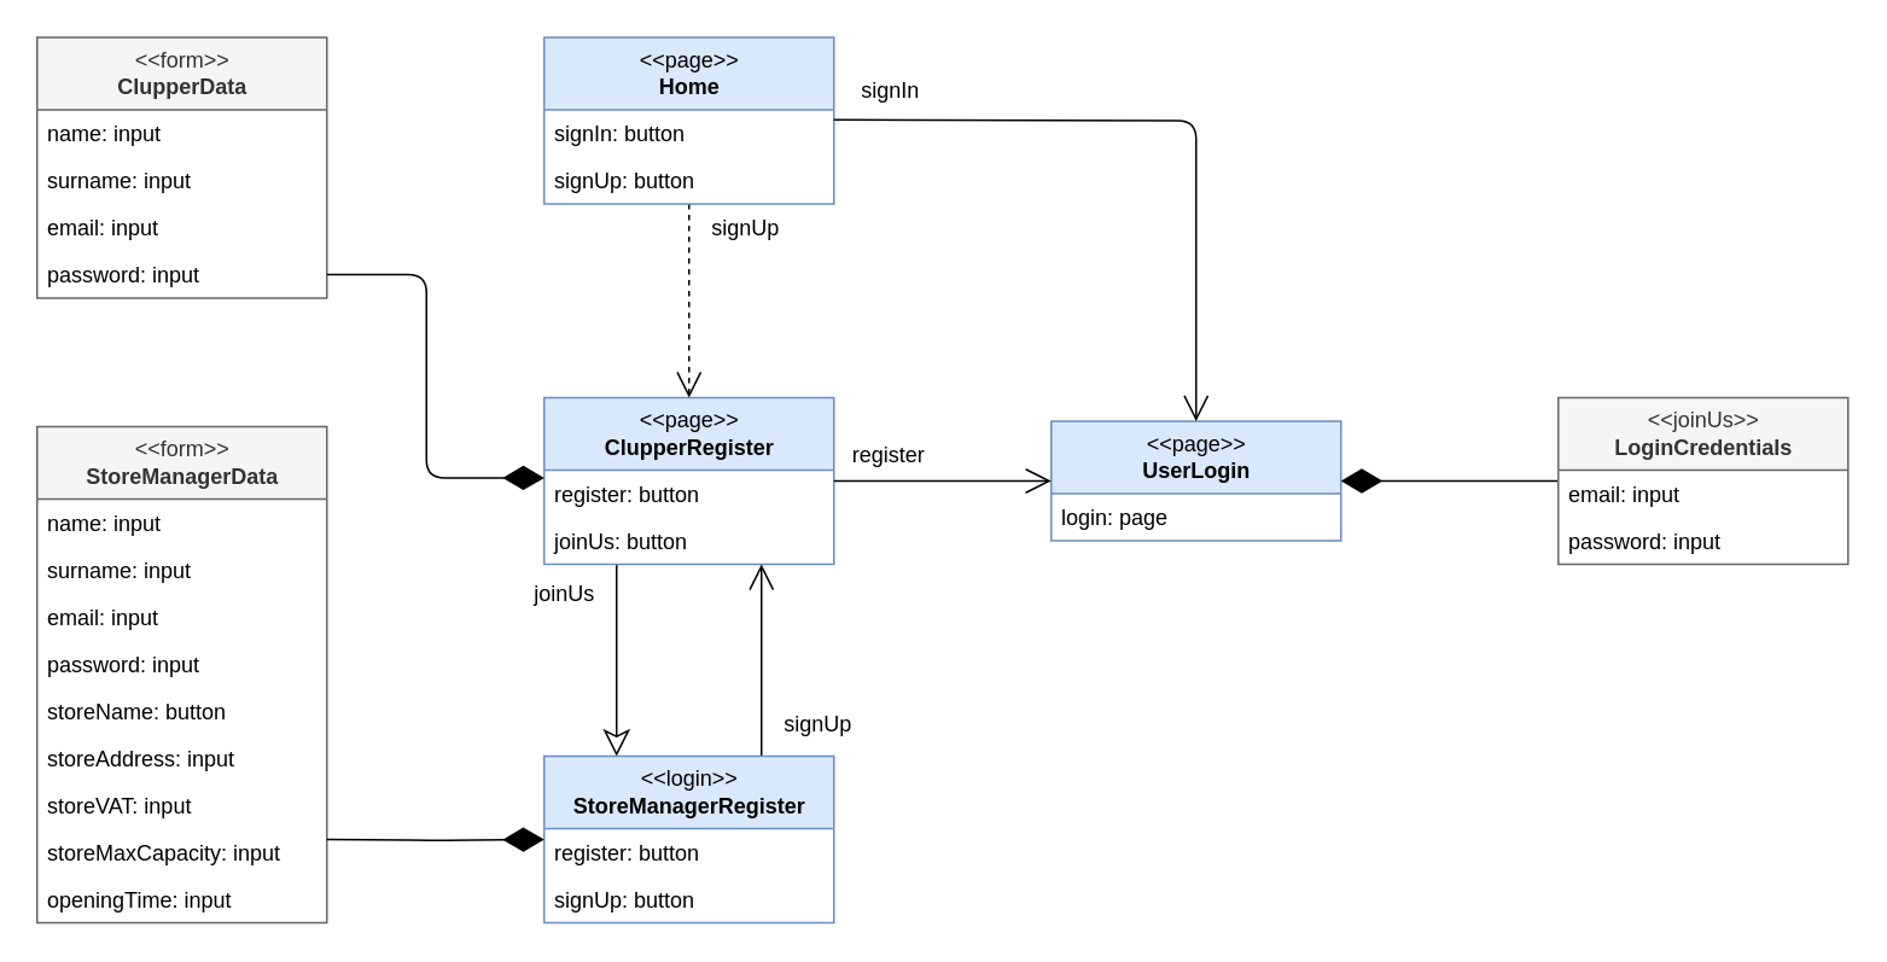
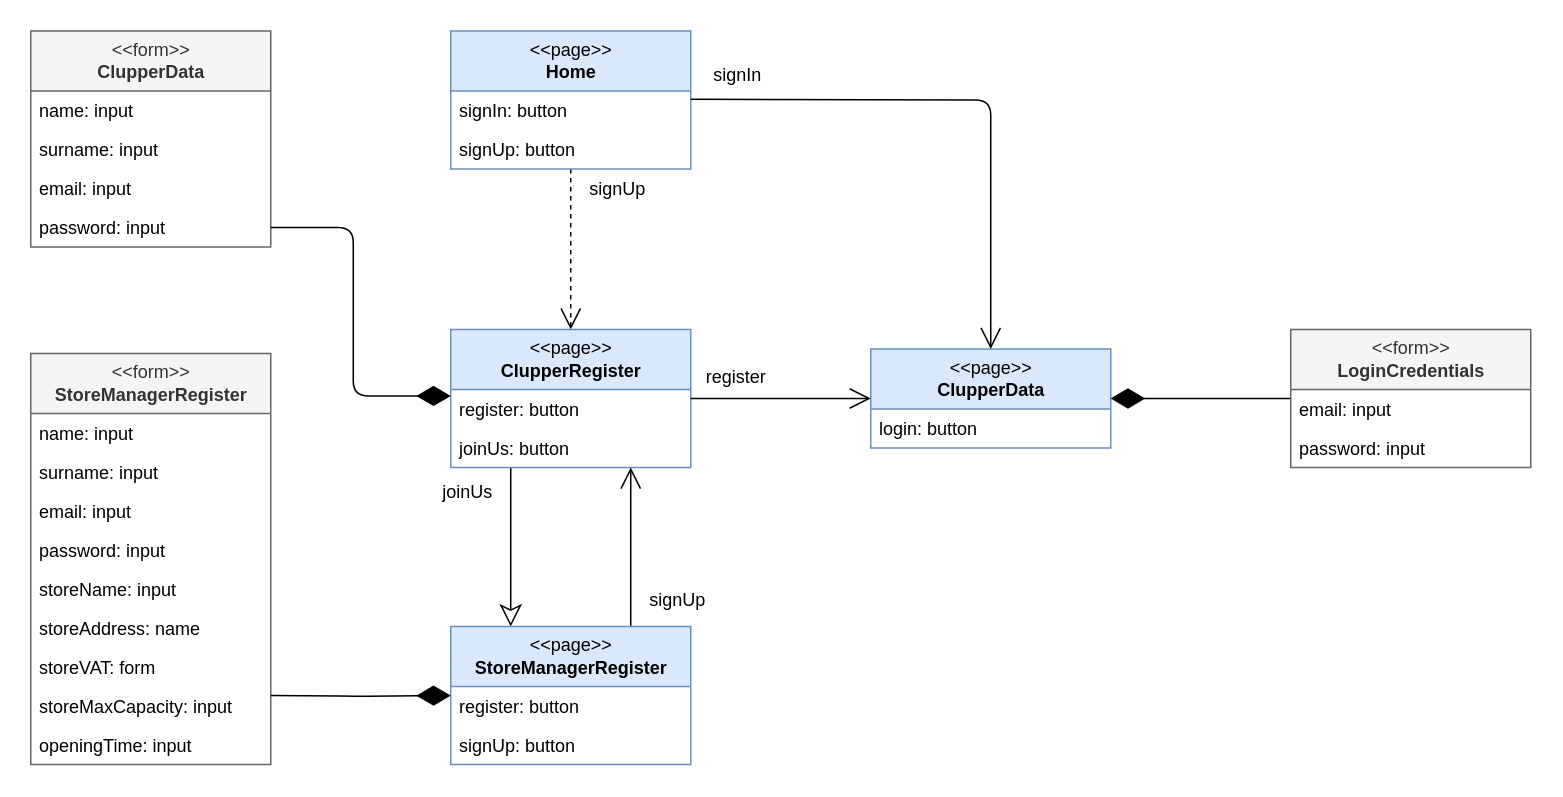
  <mxCell id="0" value="" />
  <mxCell id="1" parent="0" />
  <mxCell id="2" style="edgeStyle=orthogonalEdgeStyle;orthogonalLoop=1;jettySize=auto;html=1;exitX=0.5;exitY=1;exitDx=0;exitDy=0;entryX=0.5;entryY=0;entryDx=0;entryDy=0;endArrow=open;endFill=0;endSize=12;dashed=1;" parent="1" source="4" target="9" edge="1"><mxGeometry relative="1" as="geometry" /></mxCell>
  <mxCell id="3" value="signUp" style="edgeLabel;html=1;align=center;verticalAlign=middle;resizable=0;points=[];fontSize=12;" parent="2" vertex="1" connectable="0"><mxGeometry x="-0.702" y="2" relative="1" as="geometry"><mxPoint x="28" y="-2.86" as="offset" /></mxGeometry></mxCell>
  <mxCell id="4" value="&amp;lt;&amp;lt;page&amp;gt;&amp;gt;&lt;br&gt;&lt;b&gt;Home&lt;/b&gt;" style="swimlane;fontStyle=0;childLayout=stackLayout;horizontal=1;startSize=40;fillColor=#dae8fc;horizontalStack=0;resizeParent=1;resizeParentMax=0;resizeLast=0;collapsible=1;marginBottom=0;html=1;strokeColor=#6c8ebf;" parent="1" vertex="1"><mxGeometry x="300" y="20" width="160" height="92" as="geometry" /></mxCell>
  <mxCell id="5" value="signIn: button" style="text;strokeColor=none;fillColor=none;align=left;verticalAlign=top;spacingLeft=4;spacingRight=4;overflow=hidden;rotatable=0;points=[[0,0.5],[1,0.5]];portConstraint=eastwest;" parent="4" vertex="1"><mxGeometry y="40" width="160" height="26" as="geometry" /></mxCell>
  <mxCell id="6" value="signUp: button&#10;" style="text;strokeColor=none;fillColor=none;align=left;verticalAlign=top;spacingLeft=4;spacingRight=4;overflow=hidden;rotatable=0;points=[[0,0.5],[1,0.5]];portConstraint=eastwest;spacing=2;" parent="4" vertex="1"><mxGeometry y="66" width="160" height="26" as="geometry" /></mxCell>
  <mxCell id="7" style="edgeStyle=orthogonalEdgeStyle;orthogonalLoop=1;jettySize=auto;html=1;exitX=0.25;exitY=1;exitDx=0;exitDy=0;entryX=0.25;entryY=0;entryDx=0;entryDy=0;endArrow=classic;endFill=0;endSize=12;" parent="1" source="9" target="14" edge="1"><mxGeometry relative="1" as="geometry" /></mxCell>
  <mxCell id="8" value="joinUs" style="edgeLabel;html=1;align=center;verticalAlign=middle;resizable=0;points=[];fontSize=12;" parent="7" vertex="1" connectable="0"><mxGeometry x="-0.707" y="-1" relative="1" as="geometry"><mxPoint x="-29" y="0.14" as="offset" /></mxGeometry></mxCell>
  <mxCell id="9" value="&amp;lt;&amp;lt;page&amp;gt;&amp;gt;&lt;br&gt;&lt;b&gt;ClupperRegister&lt;/b&gt;" style="swimlane;fontStyle=0;childLayout=stackLayout;horizontal=1;startSize=40;fillColor=#dae8fc;horizontalStack=0;resizeParent=1;resizeParentMax=0;resizeLast=0;collapsible=1;marginBottom=0;html=1;spacingBottom=0;strokeColor=#6c8ebf;" parent="1" vertex="1"><mxGeometry x="300" y="219" width="160" height="92" as="geometry" /></mxCell>
  <mxCell id="10" value="register: button" style="text;strokeColor=none;fillColor=none;align=left;verticalAlign=top;spacingLeft=4;spacingRight=4;overflow=hidden;rotatable=0;points=[[0,0.5],[1,0.5]];portConstraint=eastwest;" parent="9" vertex="1"><mxGeometry y="40" width="160" height="26" as="geometry" /></mxCell>
  <mxCell id="11" value="joinUs: button&#10;" style="text;strokeColor=none;fillColor=none;align=left;verticalAlign=top;spacingLeft=4;spacingRight=4;overflow=hidden;rotatable=0;points=[[0,0.5],[1,0.5]];portConstraint=eastwest;spacing=2;" parent="9" vertex="1"><mxGeometry y="66" width="160" height="26" as="geometry" /></mxCell>
  <mxCell id="12" style="edgeStyle=orthogonalEdgeStyle;orthogonalLoop=1;jettySize=auto;html=1;exitX=0.75;exitY=0;exitDx=0;exitDy=0;endArrow=open;endFill=0;endSize=12;" parent="1" source="14" edge="1"><mxGeometry relative="1" as="geometry"><mxPoint x="420" y="311" as="targetPoint" /></mxGeometry></mxCell>
  <mxCell id="13" value="signUp" style="edgeLabel;html=1;align=center;verticalAlign=middle;resizable=0;points=[];fontSize=12;" parent="12" vertex="1" connectable="0"><mxGeometry x="0.537" y="-2" relative="1" as="geometry"><mxPoint x="28" y="64.38" as="offset" /></mxGeometry></mxCell>
- <mxCell id="14" value="&amp;lt;&amp;lt;login&amp;gt;&amp;gt;&lt;br&gt;&lt;b&gt;StoreManagerRegister&lt;/b&gt;" style="swimlane;fontStyle=0;childLayout=stackLayout;horizontal=1;startSize=40;fillColor=#dae8fc;horizontalStack=0;resizeParent=1;resizeParentMax=0;resizeLast=0;collapsible=1;marginBottom=0;html=1;strokeColor=#6c8ebf;" parent="1" vertex="1"><mxGeometry x="300" y="417" width="160" height="92" as="geometry" /></mxCell>
+ <mxCell id="14" value="&amp;lt;&amp;lt;page&amp;gt;&amp;gt;&lt;br&gt;&lt;b&gt;StoreManagerRegister&lt;/b&gt;" style="swimlane;fontStyle=0;childLayout=stackLayout;horizontal=1;startSize=40;fillColor=#dae8fc;horizontalStack=0;resizeParent=1;resizeParentMax=0;resizeLast=0;collapsible=1;marginBottom=0;html=1;strokeColor=#6c8ebf;" parent="1" vertex="1"><mxGeometry x="300" y="417" width="160" height="92" as="geometry" /></mxCell>
  <mxCell id="15" value="register: button" style="text;strokeColor=none;fillColor=none;align=left;verticalAlign=top;spacingLeft=4;spacingRight=4;overflow=hidden;rotatable=0;points=[[0,0.5],[1,0.5]];portConstraint=eastwest;" parent="14" vertex="1"><mxGeometry y="40" width="160" height="26" as="geometry" /></mxCell>
  <mxCell id="16" value="signUp: button&#10;" style="text;strokeColor=none;fillColor=none;align=left;verticalAlign=top;spacingLeft=4;spacingRight=4;overflow=hidden;rotatable=0;points=[[0,0.5],[1,0.5]];portConstraint=eastwest;spacing=2;" parent="14" vertex="1"><mxGeometry y="66" width="160" height="26" as="geometry" /></mxCell>
  <mxCell id="17" value="&amp;lt;&amp;lt;form&amp;gt;&amp;gt;&lt;br&gt;&lt;b&gt;ClupperData&lt;/b&gt;" style="swimlane;fontStyle=0;childLayout=stackLayout;horizontal=1;startSize=40;fillColor=#f5f5f5;horizontalStack=0;resizeParent=1;resizeParentMax=0;resizeLast=0;collapsible=1;marginBottom=0;html=1;strokeColor=#666666;fontColor=#333333;" parent="1" vertex="1"><mxGeometry x="20" y="20" width="160" height="144" as="geometry" /></mxCell>
  <mxCell id="18" value="name: input" style="text;strokeColor=none;fillColor=none;align=left;verticalAlign=middle;spacingLeft=4;spacingRight=4;overflow=hidden;rotatable=0;points=[[0,0.5],[1,0.5]];portConstraint=eastwest;" parent="17" vertex="1"><mxGeometry y="40" width="160" height="26" as="geometry" /></mxCell>
  <mxCell id="19" value="surname: input" style="text;strokeColor=none;fillColor=none;align=left;verticalAlign=top;spacingLeft=4;spacingRight=4;overflow=hidden;rotatable=0;points=[[0,0.5],[1,0.5]];portConstraint=eastwest;spacing=2;" parent="17" vertex="1"><mxGeometry y="66" width="160" height="26" as="geometry" /></mxCell>
  <mxCell id="20" value="email: input" style="text;strokeColor=none;fillColor=none;align=left;verticalAlign=top;spacingLeft=4;spacingRight=4;overflow=hidden;rotatable=0;points=[[0,0.5],[1,0.5]];portConstraint=eastwest;spacing=2;" parent="17" vertex="1"><mxGeometry y="92" width="160" height="26" as="geometry" /></mxCell>
  <mxCell id="21" value="password: input" style="text;strokeColor=none;fillColor=none;align=left;verticalAlign=top;spacingLeft=4;spacingRight=4;overflow=hidden;rotatable=0;points=[[0,0.5],[1,0.5]];portConstraint=eastwest;spacing=2;" parent="17" vertex="1"><mxGeometry y="118" width="160" height="26" as="geometry" /></mxCell>
- <mxCell id="22" value="&amp;lt;&amp;lt;form&amp;gt;&amp;gt;&lt;br&gt;&lt;b&gt;StoreManagerData&lt;/b&gt;" style="swimlane;fontStyle=0;childLayout=stackLayout;horizontal=1;startSize=40;fillColor=#f5f5f5;horizontalStack=0;resizeParent=1;resizeParentMax=0;resizeLast=0;collapsible=1;marginBottom=0;html=1;strokeColor=#666666;fontColor=#333333;" parent="1" vertex="1"><mxGeometry x="20" y="235" width="160" height="274" as="geometry" /></mxCell>
+ <mxCell id="22" value="&amp;lt;&amp;lt;form&amp;gt;&amp;gt;&lt;br&gt;&lt;b&gt;StoreManagerRegister&lt;/b&gt;" style="swimlane;fontStyle=0;childLayout=stackLayout;horizontal=1;startSize=40;fillColor=#f5f5f5;horizontalStack=0;resizeParent=1;resizeParentMax=0;resizeLast=0;collapsible=1;marginBottom=0;html=1;strokeColor=#666666;fontColor=#333333;" parent="1" vertex="1"><mxGeometry x="20" y="235" width="160" height="274" as="geometry" /></mxCell>
  <mxCell id="23" value="name: input" style="text;strokeColor=none;fillColor=none;align=left;verticalAlign=top;spacingLeft=4;spacingRight=4;overflow=hidden;rotatable=0;points=[[0,0.5],[1,0.5]];portConstraint=eastwest;" parent="22" vertex="1"><mxGeometry y="40" width="160" height="26" as="geometry" /></mxCell>
  <mxCell id="24" value="surname: input" style="text;strokeColor=none;fillColor=none;align=left;verticalAlign=top;spacingLeft=4;spacingRight=4;overflow=hidden;rotatable=0;points=[[0,0.5],[1,0.5]];portConstraint=eastwest;spacing=2;" parent="22" vertex="1"><mxGeometry y="66" width="160" height="26" as="geometry" /></mxCell>
  <mxCell id="25" value="email: input" style="text;strokeColor=none;fillColor=none;align=left;verticalAlign=top;spacingLeft=4;spacingRight=4;overflow=hidden;rotatable=0;points=[[0,0.5],[1,0.5]];portConstraint=eastwest;spacing=2;" parent="22" vertex="1"><mxGeometry y="92" width="160" height="26" as="geometry" /></mxCell>
  <mxCell id="26" value="password: input" style="text;strokeColor=none;fillColor=none;align=left;verticalAlign=top;spacingLeft=4;spacingRight=4;overflow=hidden;rotatable=0;points=[[0,0.5],[1,0.5]];portConstraint=eastwest;spacing=2;" parent="22" vertex="1"><mxGeometry y="118" width="160" height="26" as="geometry" /></mxCell>
- <mxCell id="27" value="storeName: button" style="text;strokeColor=none;fillColor=none;align=left;verticalAlign=top;spacingLeft=4;spacingRight=4;overflow=hidden;rotatable=0;points=[[0,0.5],[1,0.5]];portConstraint=eastwest;spacing=2;" parent="22" vertex="1"><mxGeometry y="144" width="160" height="26" as="geometry" /></mxCell>
- <mxCell id="28" value="storeAddress: input" style="text;strokeColor=none;fillColor=none;align=left;verticalAlign=top;spacingLeft=4;spacingRight=4;overflow=hidden;rotatable=0;points=[[0,0.5],[1,0.5]];portConstraint=eastwest;spacing=2;" parent="22" vertex="1"><mxGeometry y="170" width="160" height="26" as="geometry" /></mxCell>
- <mxCell id="29" value="storeVAT: input" style="text;strokeColor=none;fillColor=none;align=left;verticalAlign=top;spacingLeft=4;spacingRight=4;overflow=hidden;rotatable=0;points=[[0,0.5],[1,0.5]];portConstraint=eastwest;spacing=2;" parent="22" vertex="1"><mxGeometry y="196" width="160" height="26" as="geometry" /></mxCell>
+ <mxCell id="27" value="storeName: input" style="text;strokeColor=none;fillColor=none;align=left;verticalAlign=top;spacingLeft=4;spacingRight=4;overflow=hidden;rotatable=0;points=[[0,0.5],[1,0.5]];portConstraint=eastwest;spacing=2;" parent="22" vertex="1"><mxGeometry y="144" width="160" height="26" as="geometry" /></mxCell>
+ <mxCell id="28" value="storeAddress: name" style="text;strokeColor=none;fillColor=none;align=left;verticalAlign=top;spacingLeft=4;spacingRight=4;overflow=hidden;rotatable=0;points=[[0,0.5],[1,0.5]];portConstraint=eastwest;spacing=2;" parent="22" vertex="1"><mxGeometry y="170" width="160" height="26" as="geometry" /></mxCell>
+ <mxCell id="29" value="storeVAT: form" style="text;strokeColor=none;fillColor=none;align=left;verticalAlign=top;spacingLeft=4;spacingRight=4;overflow=hidden;rotatable=0;points=[[0,0.5],[1,0.5]];portConstraint=eastwest;spacing=2;" parent="22" vertex="1"><mxGeometry y="196" width="160" height="26" as="geometry" /></mxCell>
  <mxCell id="30" value="storeMaxCapacity: input" style="text;strokeColor=none;fillColor=none;align=left;verticalAlign=top;spacingLeft=4;spacingRight=4;overflow=hidden;rotatable=0;points=[[0,0.5],[1,0.5]];portConstraint=eastwest;" parent="22" vertex="1"><mxGeometry y="222" width="160" height="26" as="geometry" /></mxCell>
  <mxCell id="31" value="openingTime: input" style="text;strokeColor=none;fillColor=none;align=left;verticalAlign=top;spacingLeft=4;spacingRight=4;overflow=hidden;rotatable=0;points=[[0,0.5],[1,0.5]];portConstraint=eastwest;" parent="22" vertex="1"><mxGeometry y="248" width="160" height="26" as="geometry" /></mxCell>
- <mxCell id="32" value="&amp;lt;&amp;lt;page&amp;gt;&amp;gt;&lt;br&gt;&lt;b&gt;UserLogin&lt;/b&gt;" style="swimlane;fontStyle=0;childLayout=stackLayout;horizontal=1;startSize=40;fillColor=#dae8fc;horizontalStack=0;resizeParent=1;resizeParentMax=0;resizeLast=0;collapsible=1;marginBottom=0;html=1;spacingBottom=0;strokeColor=#6c8ebf;" parent="1" vertex="1"><mxGeometry x="580" y="232" width="160" height="66" as="geometry" /></mxCell>
- <mxCell id="33" value="login: page" style="text;strokeColor=none;fillColor=none;align=left;verticalAlign=top;spacingLeft=4;spacingRight=4;overflow=hidden;rotatable=0;points=[[0,0.5],[1,0.5]];portConstraint=eastwest;" parent="32" vertex="1"><mxGeometry y="40" width="160" height="26" as="geometry" /></mxCell>
+ <mxCell id="32" value="&amp;lt;&amp;lt;page&amp;gt;&amp;gt;&lt;br&gt;&lt;b&gt;ClupperData&lt;/b&gt;" style="swimlane;fontStyle=0;childLayout=stackLayout;horizontal=1;startSize=40;fillColor=#dae8fc;horizontalStack=0;resizeParent=1;resizeParentMax=0;resizeLast=0;collapsible=1;marginBottom=0;html=1;spacingBottom=0;strokeColor=#6c8ebf;" parent="1" vertex="1"><mxGeometry x="580" y="232" width="160" height="66" as="geometry" /></mxCell>
+ <mxCell id="33" value="login: button" style="text;strokeColor=none;fillColor=none;align=left;verticalAlign=top;spacingLeft=4;spacingRight=4;overflow=hidden;rotatable=0;points=[[0,0.5],[1,0.5]];portConstraint=eastwest;" parent="32" vertex="1"><mxGeometry y="40" width="160" height="26" as="geometry" /></mxCell>
  <mxCell id="34" value="" style="endArrow=open;endFill=1;endSize=12;html=1;entryX=0;entryY=0.5;entryDx=0;entryDy=0;" parent="1" target="32" edge="1"><mxGeometry width="160" relative="1" as="geometry"><mxPoint x="460" y="265" as="sourcePoint" /><mxPoint x="579" y="272" as="targetPoint" /></mxGeometry></mxCell>
  <mxCell id="35" value="register" style="edgeLabel;html=1;align=center;verticalAlign=middle;resizable=0;points=[];fontSize=12;" parent="34" vertex="1" connectable="0"><mxGeometry x="-0.326" y="1" relative="1" as="geometry"><mxPoint x="-10.69" y="-14" as="offset" /></mxGeometry></mxCell>
  <mxCell id="36" value="" style="endArrow=open;endFill=1;endSize=12;html=1;entryX=0.5;entryY=0;entryDx=0;entryDy=0;" parent="1" target="32" edge="1"><mxGeometry width="160" relative="1" as="geometry"><mxPoint x="460" y="65.58" as="sourcePoint" /><mxPoint x="580" y="65.58" as="targetPoint" /><Array as="points"><mxPoint x="660" y="66" /></Array></mxGeometry></mxCell>
  <mxCell id="37" value="signIn" style="edgeLabel;html=1;align=center;verticalAlign=middle;resizable=0;points=[];fontSize=12;" parent="36" vertex="1" connectable="0"><mxGeometry x="0.137" y="1" relative="1" as="geometry"><mxPoint x="-171" y="-24.28" as="offset" /></mxGeometry></mxCell>
  <mxCell id="38" style="edgeStyle=orthogonalEdgeStyle;orthogonalLoop=1;jettySize=auto;html=1;exitX=0;exitY=0.5;exitDx=0;exitDy=0;entryX=1;entryY=0.5;entryDx=0;entryDy=0;endArrow=diamondThin;endFill=1;endSize=20;" parent="1" source="39" target="32" edge="1"><mxGeometry relative="1" as="geometry" /></mxCell>
- <mxCell id="39" value="&amp;lt;&amp;lt;joinUs&amp;gt;&amp;gt;&lt;br&gt;&lt;b&gt;LoginCredentials&lt;/b&gt;" style="swimlane;fontStyle=0;childLayout=stackLayout;horizontal=1;startSize=40;fillColor=#f5f5f5;horizontalStack=0;resizeParent=1;resizeParentMax=0;resizeLast=0;collapsible=1;marginBottom=0;html=1;strokeColor=#666666;fontColor=#333333;" parent="1" vertex="1"><mxGeometry x="860" y="219" width="160" height="92" as="geometry" /></mxCell>
+ <mxCell id="39" value="&amp;lt;&amp;lt;form&amp;gt;&amp;gt;&lt;br&gt;&lt;b&gt;LoginCredentials&lt;/b&gt;" style="swimlane;fontStyle=0;childLayout=stackLayout;horizontal=1;startSize=40;fillColor=#f5f5f5;horizontalStack=0;resizeParent=1;resizeParentMax=0;resizeLast=0;collapsible=1;marginBottom=0;html=1;strokeColor=#666666;fontColor=#333333;" parent="1" vertex="1"><mxGeometry x="860" y="219" width="160" height="92" as="geometry" /></mxCell>
  <mxCell id="40" value="email: input" style="text;strokeColor=none;fillColor=none;align=left;verticalAlign=top;spacingLeft=4;spacingRight=4;overflow=hidden;rotatable=0;points=[[0,0.5],[1,0.5]];portConstraint=eastwest;spacing=2;" parent="39" vertex="1"><mxGeometry y="40" width="160" height="26" as="geometry" /></mxCell>
  <mxCell id="41" value="password: input" style="text;strokeColor=none;fillColor=none;align=left;verticalAlign=top;spacingLeft=4;spacingRight=4;overflow=hidden;rotatable=0;points=[[0,0.5],[1,0.5]];portConstraint=eastwest;spacing=2;" parent="39" vertex="1"><mxGeometry y="66" width="160" height="26" as="geometry" /></mxCell>
  <mxCell id="42" style="edgeStyle=orthogonalEdgeStyle;orthogonalLoop=1;jettySize=auto;html=1;entryX=0;entryY=0.232;entryDx=0;entryDy=0;endArrow=diamondThin;endFill=1;endSize=20;entryPerimeter=0;" parent="1" target="15" edge="1"><mxGeometry relative="1" as="geometry"><mxPoint x="180" y="463" as="sourcePoint" /></mxGeometry></mxCell>
  <mxCell id="43" style="edgeStyle=orthogonalEdgeStyle;orthogonalLoop=1;jettySize=auto;html=1;exitX=1;exitY=0.5;exitDx=0;exitDy=0;endArrow=diamondThin;endFill=1;endSize=20;entryX=0;entryY=0.166;entryDx=0;entryDy=0;entryPerimeter=0;" parent="1" source="21" target="10" edge="1"><mxGeometry relative="1" as="geometry"><mxPoint x="240" y="270" as="targetPoint" /></mxGeometry></mxCell>
